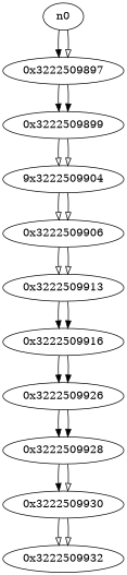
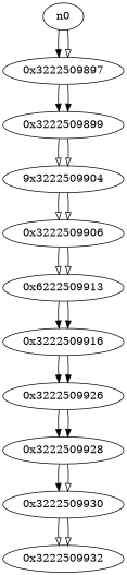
  digraph {
    edge [arrowhead=normal]
    n1 [label="0x3222509897"]
    n2 [label="0x3222509899"]
    n3 [label="9x3222509904"]
    n4 [label="0x3222509906"]
-   n5 [label="0x3222509913"]
+   n5 [label="0x6222509913"]
    n6 [label="0x3222509916"]
    n7 [label="0x3222509926"]
    n8 [label="0x3222509928"]
    n9 [label="0x3222509930"]
    n10 [label="0x3222509932"]
    n0
    n1 -> n2
    n1 -> n2
    n2 -> n3 [arrowhead=onormal]
    n2 -> n3 [arrowhead=onormal]
    n3 -> n4 [arrowhead=onormal]
    n3 -> n4 [arrowhead=onormal]
    n4 -> n5 [arrowhead=onormal]
    n4 -> n5 [arrowhead=onormal]
    n5 -> n6
    n5 -> n6
    n6 -> n7
    n6 -> n7
    n7 -> n8
    n7 -> n8
    n8 -> n9
    n8 -> n9 [arrowhead=onormal]
    n9 -> n10 [arrowhead=onormal]
    n9 -> n10 [arrowhead=onormal]
    n0 -> n1
    n0 -> n1 [arrowhead=onormal]
  }
